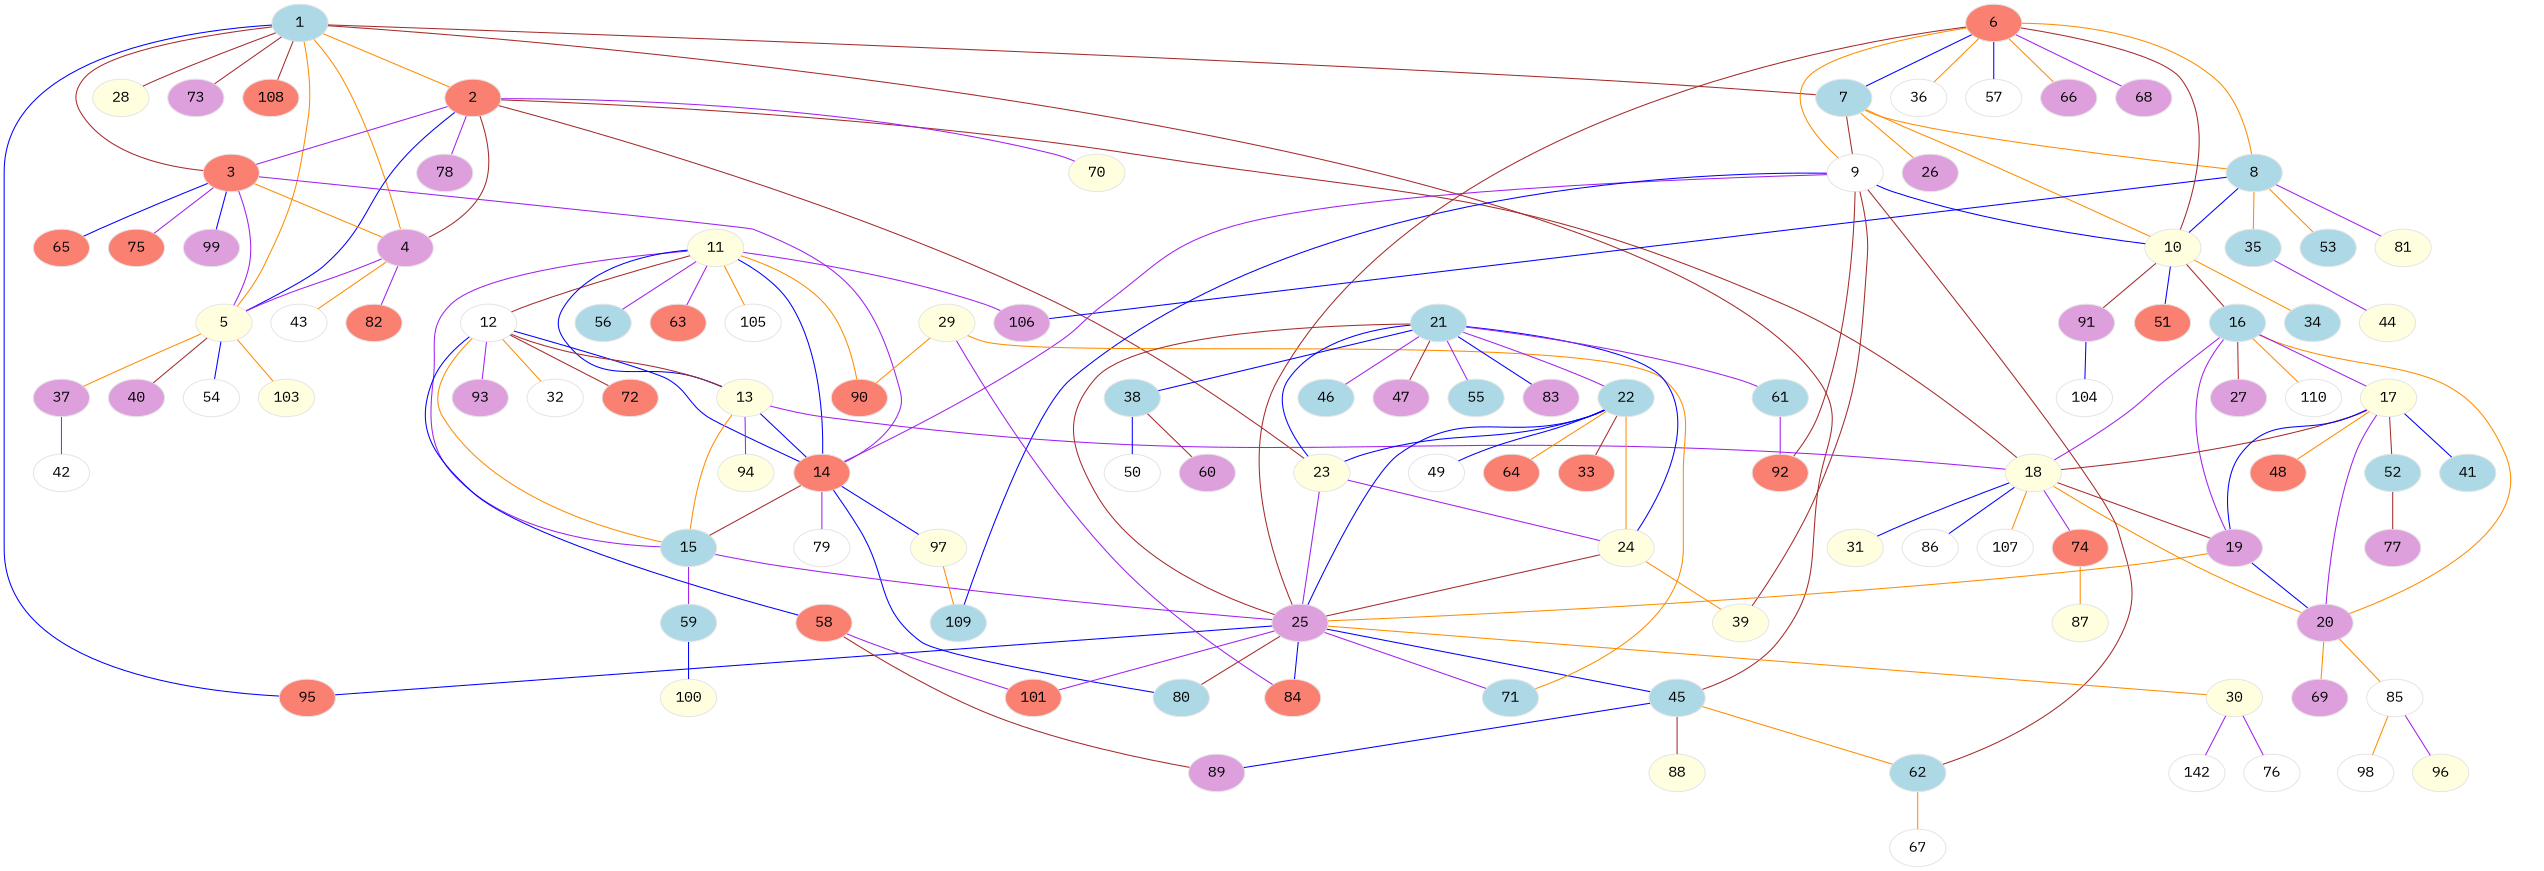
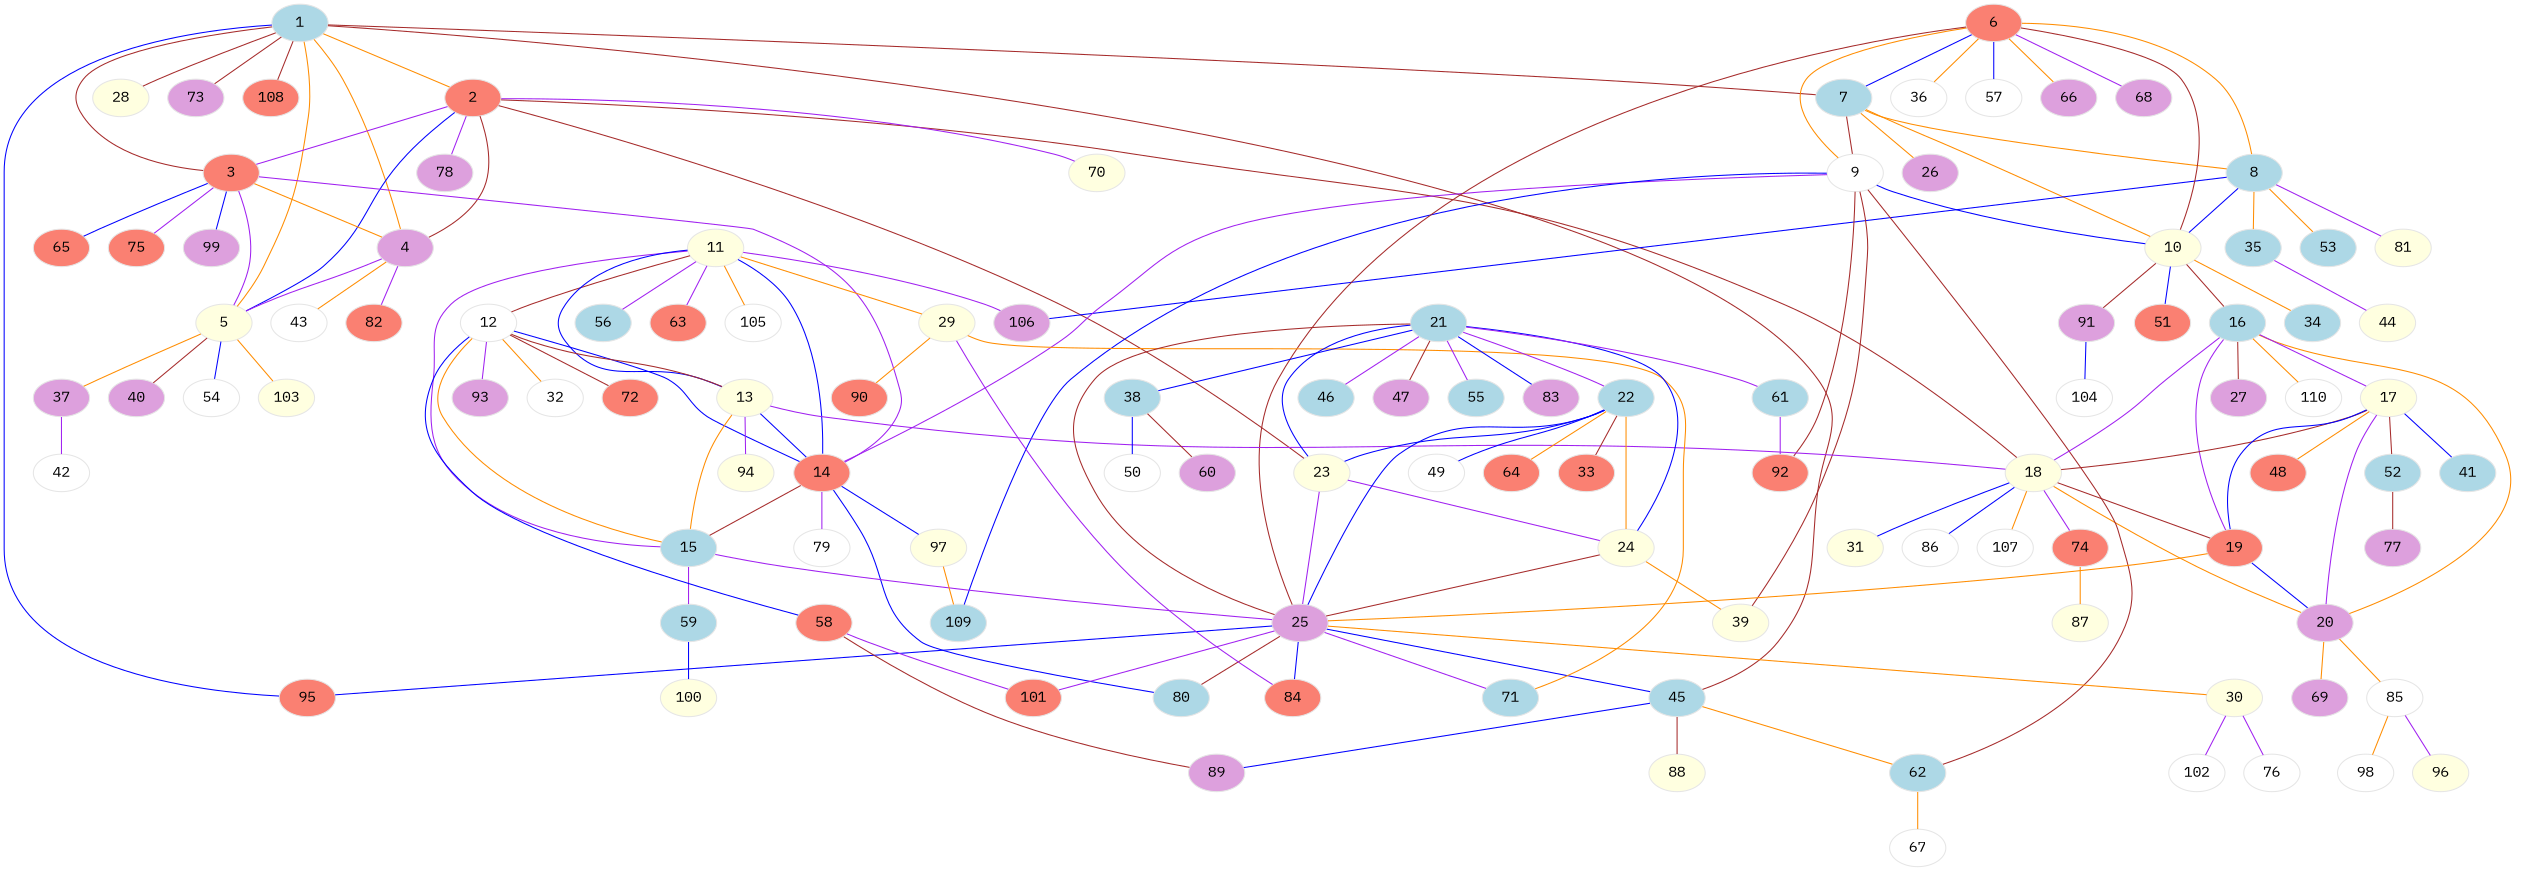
  graph {
    fontname="IBM Plex Mono"
    node [color=gray90 fillcolor=lightblue fontname="IBM Plex Mono" style=filled]
    edge [color=purple fontname="IBM Plex Mono"]
    1
    2 [fillcolor=salmon]
    3 [fillcolor=salmon]
    4 [fillcolor=plum]
    5 [fillcolor=lightyellow]
    7
    28 [fillcolor=lightyellow]
    45
    73 [fillcolor=plum]
    95 [fillcolor=salmon]
    108 [fillcolor=salmon]
    18 [fillcolor=lightyellow]
    23 [fillcolor=lightyellow]
    70 [fillcolor=lightyellow]
    78 [fillcolor=plum]
    14 [fillcolor=salmon]
    65 [fillcolor=salmon]
    75 [fillcolor=salmon]
    99 [fillcolor=plum]
    43 [fillcolor=white]
    82 [fillcolor=salmon]
    37 [fillcolor=plum]
    40 [fillcolor=plum]
    54 [fillcolor=white]
    103 [fillcolor=lightyellow]
    8
    9 [fillcolor=white]
    10 [fillcolor=lightyellow]
    26 [fillcolor=plum]
    62
    88 [fillcolor=lightyellow]
    89 [fillcolor=plum]
-   19 [fillcolor=plum]
+   19 [fillcolor=salmon]
    20 [fillcolor=plum]
    31 [fillcolor=lightyellow]
    74 [fillcolor=salmon]
    86 [fillcolor=white]
    107 [fillcolor=white]
    25 [fillcolor=plum]
    24 [fillcolor=lightyellow]
    15
    79 [fillcolor=white]
    80
    97 [fillcolor=lightyellow]
    42 [fillcolor=white]
    6 [fillcolor=salmon]
    36 [fillcolor=white]
    57 [fillcolor=white]
    66 [fillcolor=plum]
    68 [fillcolor=plum]
    35
    53
    81 [fillcolor=lightyellow]
    106 [fillcolor=plum]
    39 [fillcolor=lightyellow]
    92 [fillcolor=salmon]
    109
    16
    34
    51 [fillcolor=salmon]
    91 [fillcolor=plum]
    30 [fillcolor=lightyellow]
    71
    84 [fillcolor=salmon]
    101 [fillcolor=salmon]
    44 [fillcolor=lightyellow]
    67 [fillcolor=white]
    17 [fillcolor=lightyellow]
    27 [fillcolor=plum]
    110 [fillcolor=white]
    104 [fillcolor=white]
    11 [fillcolor=lightyellow]
    12 [fillcolor=white]
    13 [fillcolor=lightyellow]
    29 [fillcolor=lightyellow]
    56
    63 [fillcolor=salmon]
    105 [fillcolor=white]
    32 [fillcolor=white]
    58 [fillcolor=salmon]
    72 [fillcolor=salmon]
    93 [fillcolor=plum]
    94 [fillcolor=lightyellow]
    59
    90 [fillcolor=salmon]
    100 [fillcolor=lightyellow]
    41
    48 [fillcolor=salmon]
    52
    69 [fillcolor=plum]
    85 [fillcolor=white]
    77 [fillcolor=plum]
    87 [fillcolor=lightyellow]
    96 [fillcolor=lightyellow]
    98 [fillcolor=white]
    21
    22
    38
    46
    47 [fillcolor=plum]
    55
    61
    83 [fillcolor=plum]
    33 [fillcolor=salmon]
    49 [fillcolor=white]
    64 [fillcolor=salmon]
    50 [fillcolor=white]
    60 [fillcolor=plum]
    76 [fillcolor=white]
-   102 [fillcolor=white label=142]
+   102 [fillcolor=white]
    1 -- 2 [color=darkorange]
    1 -- 3 [color=brown]
    1 -- 4 [color=darkorange]
    1 -- 5 [color=darkorange]
    1 -- 7 [color=brown]
    1 -- 28 [color=brown]
    1 -- 45 [color=brown]
    1 -- 73 [color=brown]
    1 -- 95 [color=blue]
    1 -- 108 [color=brown]
    2 -- 3
    2 -- 4 [color=brown]
    2 -- 5 [color=blue]
    2 -- 18 [color=brown]
    2 -- 23 [color=brown]
    2 -- 70
    2 -- 78
    3 -- 4 [color=darkorange]
    3 -- 5
    3 -- 14
    3 -- 65 [color=blue]
    3 -- 75
    3 -- 99 [color=blue]
    4 -- 5
    4 -- 43 [color=darkorange]
    4 -- 82
    5 -- 37 [color=darkorange]
    5 -- 40 [color=brown]
    5 -- 54 [color=blue]
    5 -- 103 [color=darkorange]
    7 -- 8 [color=darkorange]
    7 -- 9 [color=brown]
    7 -- 10 [color=darkorange]
    7 -- 26 [color=darkorange]
    45 -- 62 [color=darkorange]
    45 -- 88 [color=brown]
    45 -- 89 [color=blue]
    18 -- 19 [color=brown]
    18 -- 20 [color=darkorange]
    18 -- 31 [color=blue]
    18 -- 74
    18 -- 86 [color=blue]
    18 -- 107 [color=darkorange]
    23 -- 25
    23 -- 24
    14 -- 15 [color=brown]
    14 -- 79
    14 -- 80 [color=blue]
    14 -- 97 [color=blue]
    37 -- 42
    8 -- 10 [color=blue]
    8 -- 35 [color=darkorange]
    8 -- 53 [color=darkorange]
    8 -- 81
    8 -- 106 [color=blue]
    9 -- 14
    9 -- 10 [color=blue]
    9 -- 62 [color=brown]
    9 -- 39 [color=brown]
    9 -- 92 [color=brown]
    9 -- 109 [color=blue]
    10 -- 16 [color=brown]
    10 -- 34 [color=darkorange]
    10 -- 51 [color=blue]
    10 -- 91 [color=brown]
    62 -- 67 [color=darkorange]
    19 -- 20 [color=blue]
    19 -- 25 [color=darkorange]
    20 -- 69 [color=darkorange]
    20 -- 85 [color=darkorange]
    74 -- 87 [color=darkorange]
    25 -- 45 [color=blue]
    25 -- 95 [color=blue]
    25 -- 80 [color=brown]
    25 -- 30 [color=darkorange]
    25 -- 71
    25 -- 84 [color=blue]
    25 -- 101
    24 -- 25 [color=brown]
    24 -- 39 [color=darkorange]
    15 -- 25
    15 -- 59
    97 -- 109 [color=darkorange]
    6 -- 7 [color=blue]
    6 -- 8 [color=darkorange]
    6 -- 9 [color=darkorange]
    6 -- 10 [color=brown]
    6 -- 25 [color=brown]
    6 -- 36 [color=darkorange]
    6 -- 57 [color=blue]
    6 -- 66 [color=darkorange]
    6 -- 68
    35 -- 44
    16 -- 18
    16 -- 19
    16 -- 20 [color=darkorange]
    16 -- 17
    16 -- 27 [color=brown]
    16 -- 110 [color=darkorange]
    91 -- 104 [color=blue]
    30 -- 76
    30 -- 102
    17 -- 18 [color=brown]
    17 -- 19 [color=blue]
    17 -- 20
    17 -- 41 [color=blue]
    17 -- 48 [color=darkorange]
    17 -- 52 [color=brown]
    11 -- 14 [color=blue]
    11 -- 15
    11 -- 106
    11 -- 12 [color=brown]
    11 -- 13 [color=blue]
-   11 -- 90 [color=darkorange]
+   11 -- 29 [color=darkorange]
    11 -- 56
    11 -- 63
    11 -- 105 [color=darkorange]
    12 -- 14 [color=blue]
    12 -- 15 [color=darkorange]
    12 -- 13 [color=brown]
    12 -- 32 [color=darkorange]
    12 -- 58 [color=blue]
    12 -- 72 [color=brown]
    12 -- 93
    13 -- 18
    13 -- 14 [color=blue]
    13 -- 15 [color=darkorange]
    13 -- 94
    29 -- 71 [color=darkorange]
    29 -- 84
    29 -- 90 [color=darkorange]
    58 -- 89 [color=brown]
    58 -- 101
    59 -- 100 [color=blue]
    52 -- 77 [color=brown]
    85 -- 96
    85 -- 98 [color=darkorange]
    21 -- 23 [color=blue]
    21 -- 25 [color=brown]
    21 -- 24 [color=blue]
    21 -- 22
    21 -- 38 [color=blue]
    21 -- 46
    21 -- 47 [color=brown]
    21 -- 55
    21 -- 61
    21 -- 83 [color=blue]
    22 -- 23 [color=blue]
    22 -- 25 [color=blue]
    22 -- 24 [color=darkorange]
    22 -- 33 [color=brown]
    22 -- 49 [color=blue]
    22 -- 64 [color=darkorange]
    38 -- 50 [color=blue]
    38 -- 60 [color=brown]
    61 -- 92
  }
